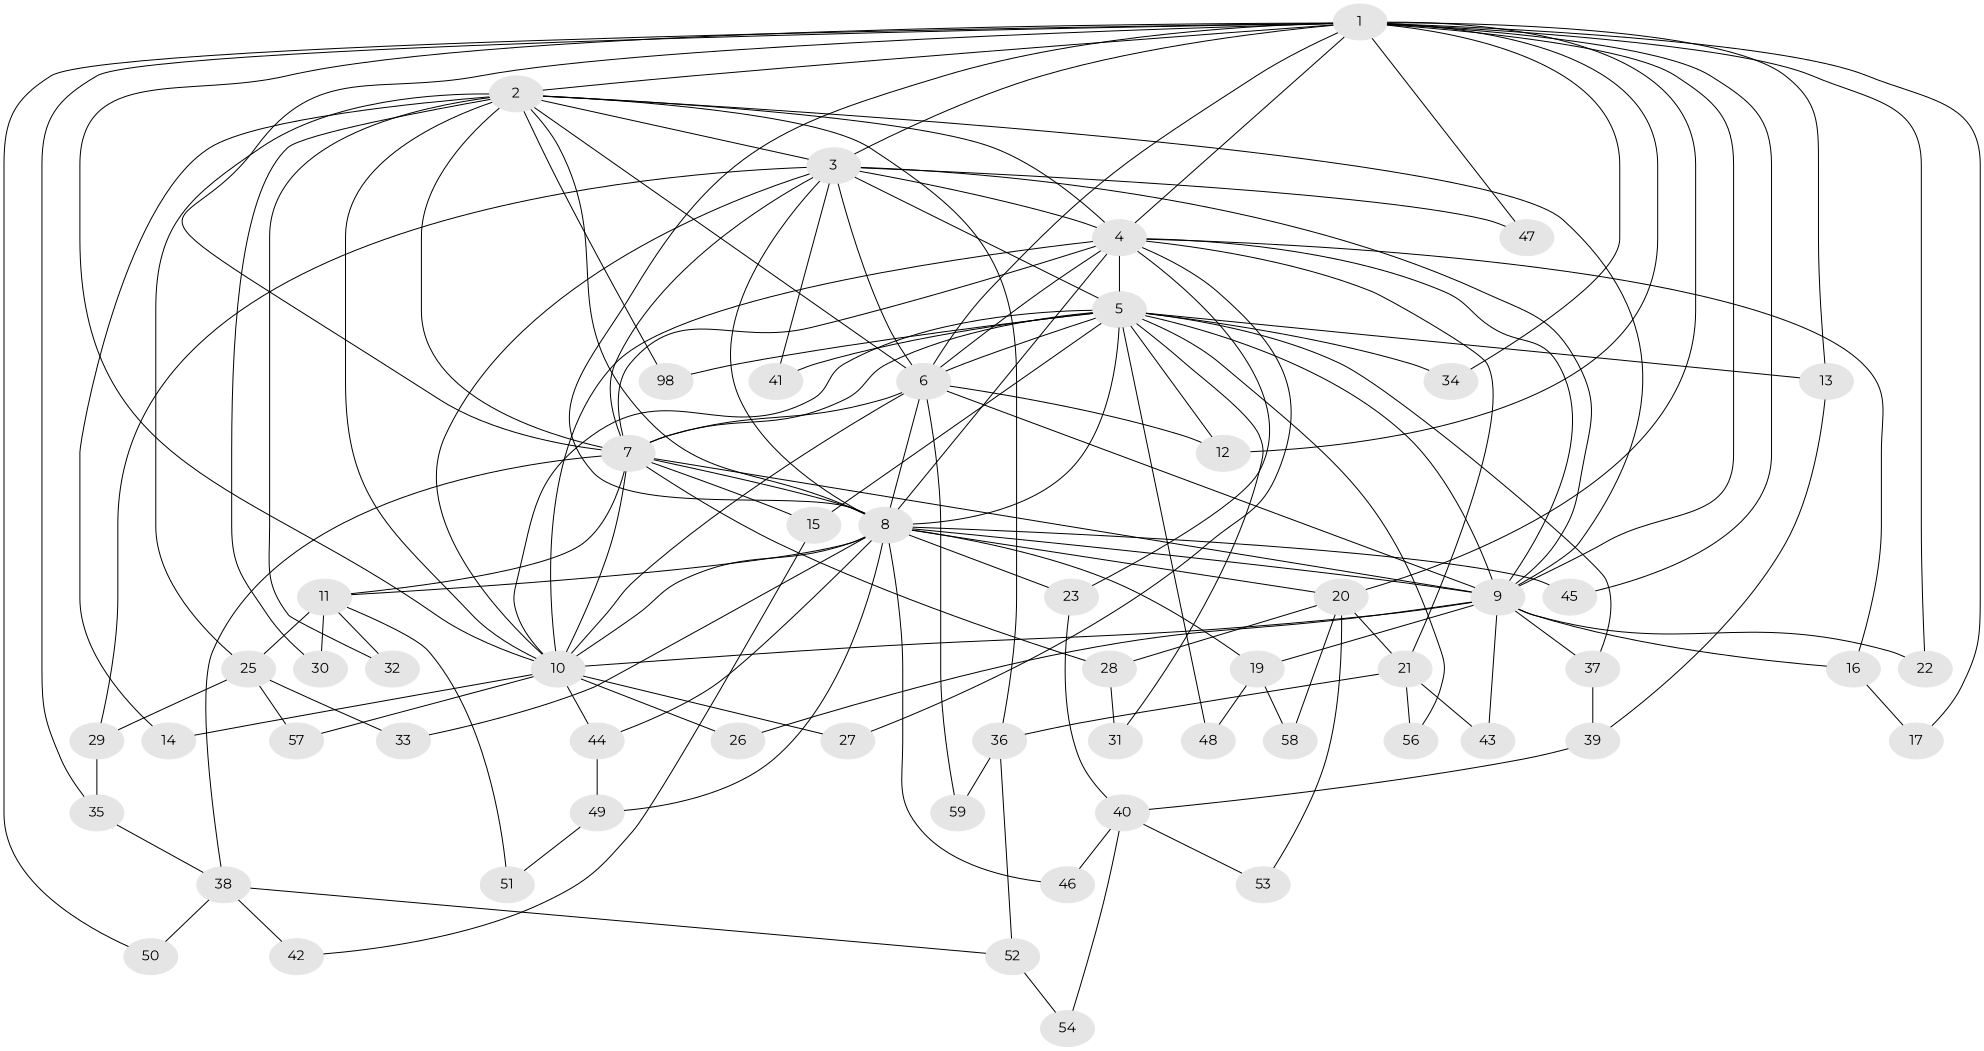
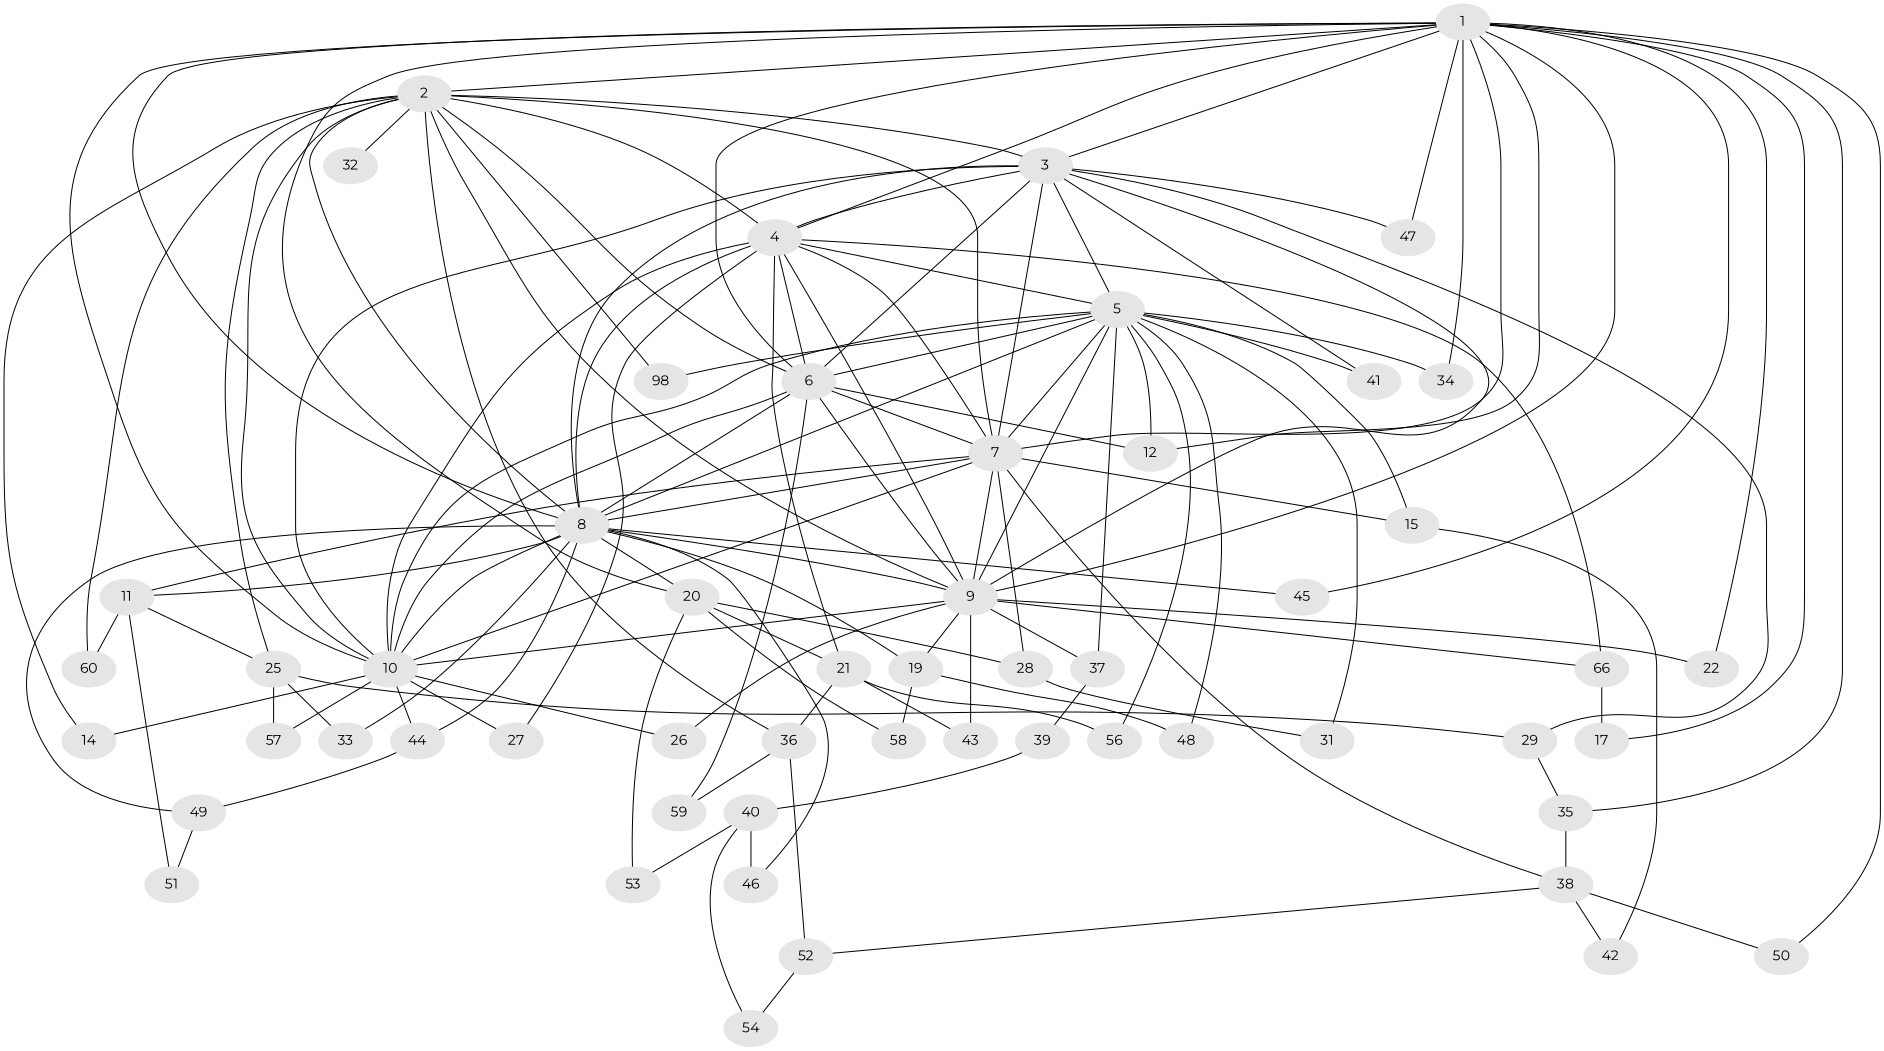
  graph {
    fontname=Montserrat
    node [color=gray90 fontname=Montserrat style=filled]
    edge [fontname=Montserrat]
    1
    2
    3
    4
    6
    7
    8
    9
    10
-   13
    17
    20
    22
    34
    35
    45
    47
    50
    12
    14
    n21 [label=98]
    25
-   30
+   30 [label=60]
    32
    36
    5
    29
    41
-   16
+   16 [label=66]
    21
-   23
    27
    15
    31
    37
    48
    56
    59
    11
    28
    38
    19
    33
    44
    46
    49
    26
    43
    57
    39
    58
    53
    52
    40
    42
    51
    54
    1 -- 2
    1 -- 3
    1 -- 4
    1 -- 6
    1 -- 7
    1 -- 8
    1 -- 9
    1 -- 10
-   1 -- 13
    1 -- 17
    1 -- 20
    1 -- 22
    1 -- 34
    1 -- 35
    1 -- 45
    1 -- 47
    1 -- 50
    1 -- 12
    2 -- 3
    2 -- 4
    2 -- 6
    2 -- 7
    2 -- 8
    2 -- 9
    2 -- 10
    2 -- 14
    2 -- n21
    2 -- 25
    2 -- 30
    2 -- 32
    2 -- 36
    3 -- 4
    3 -- 6
    3 -- 7
    3 -- 8
    3 -- 9
    3 -- 10
    3 -- 47
    3 -- 5
    3 -- 29
    3 -- 41
    4 -- 6
    4 -- 7
    4 -- 8
    4 -- 9
    4 -- 10
    4 -- 5
    4 -- 16
    4 -- 21
-   4 -- 23
    4 -- 27
    6 -- 7
    6 -- 8
    6 -- 9
    6 -- 10
    6 -- 12
    6 -- 59
    7 -- 8
    7 -- 9
    7 -- 10
    7 -- 15
    7 -- 11
    7 -- 28
    7 -- 38
    8 -- 9
    8 -- 10
    8 -- 20
    8 -- 45
-   8 -- 23
    8 -- 11
    8 -- 19
    8 -- 33
    8 -- 44
    8 -- 46
    8 -- 49
    9 -- 10
    9 -- 22
    9 -- 16
    9 -- 37
    9 -- 19
    9 -- 26
    9 -- 43
    10 -- 14
    10 -- 27
    10 -- 44
    10 -- 26
    10 -- 57
-   13 -- 39
    20 -- 21
    20 -- 28
    20 -- 58
    20 -- 53
    35 -- 38
    25 -- 29
    25 -- 33
    25 -- 57
    36 -- 59
    36 -- 52
    5 -- 6
    5 -- 7
    5 -- 8
    5 -- 9
    5 -- 10
-   5 -- 13
    5 -- 34
    5 -- 12
    5 -- n21
    5 -- 41
    5 -- 15
    5 -- 31
    5 -- 37
    5 -- 48
    5 -- 56
    29 -- 35
    16 -- 17
    21 -- 36
    21 -- 56
    21 -- 43
-   23 -- 40
    15 -- 42
    37 -- 39
    11 -- 25
    11 -- 30
-   11 -- 32
    11 -- 51
    28 -- 31
    38 -- 50
    38 -- 52
    38 -- 42
    19 -- 48
    19 -- 58
    44 -- 49
    49 -- 51
    39 -- 40
    52 -- 54
    40 -- 46
    40 -- 53
    40 -- 54
  }
